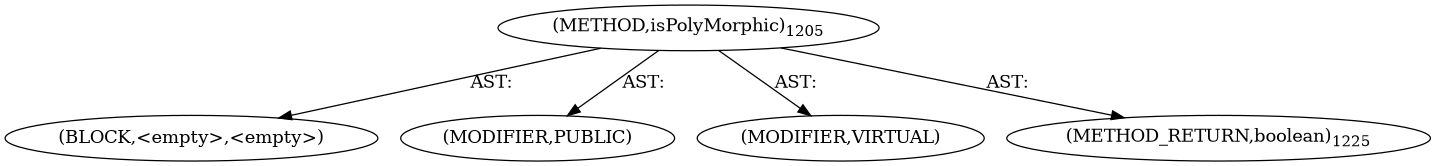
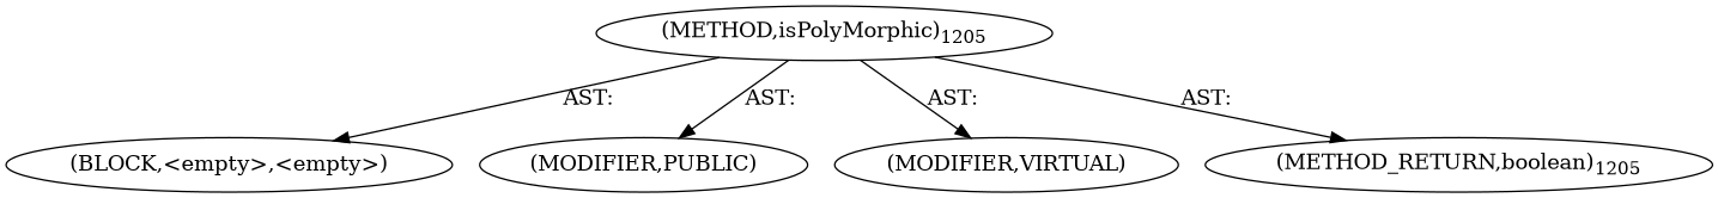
  digraph {
    n1 [label=<(METHOD,isPolyMorphic)<SUB>1205</SUB>>]
    n2 [label=<(BLOCK,&lt;empty&gt;,&lt;empty&gt;)>]
    n3 [label=<(MODIFIER,PUBLIC)>]
    n4 [label=<(MODIFIER,VIRTUAL)>]
-   n5 [label=<(METHOD_RETURN,boolean)<SUB>1225</SUB>>]
+   n5 [label=<(METHOD_RETURN,boolean)<SUB>1205</SUB>>]
    n1 -> n2 [label="AST: "]
    n1 -> n3 [label="AST: "]
    n1 -> n4 [label="AST: "]
    n1 -> n5 [label="AST: "]
  }
